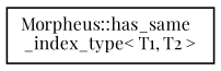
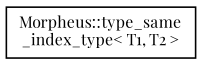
  digraph {
    rankdir=LR
    fontname="Playfair Display"
-   n1 [color=black fillcolor=white fontname="Playfair Display" fontsize=10 height=0.2 label="Morpheus::has_same\l_index_type\< T1, T2 \>" shape=record style=filled width=0.4]
+   n1 [color=black fillcolor=white fontname="Playfair Display" fontsize=10 height=0.2 label="Morpheus::type_same\l_index_type\< T1, T2 \>" shape=record style=filled width=0.4]
  }
